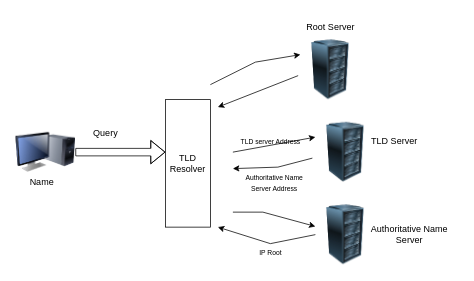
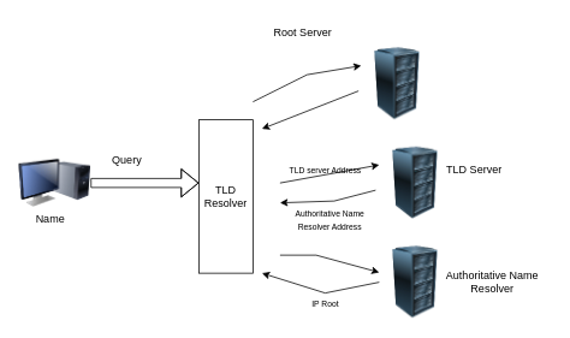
  <mxCell id="0" />
  <mxCell id="1" parent="0" />
  <mxCell id="2" value="" style="image;html=1;image=img/lib/clip_art/computers/Server_Rack_128x128.png" vertex="1" parent="1"><mxGeometry x="400" y="52" width="80" height="80" as="geometry" /></mxCell>
  <mxCell id="3" value="" style="image;html=1;image=img/lib/clip_art/computers/Server_Rack_128x128.png" vertex="1" parent="1"><mxGeometry x="420" y="162" width="80" height="80" as="geometry" /></mxCell>
  <mxCell id="4" value="" style="image;html=1;image=img/lib/clip_art/computers/Server_Rack_128x128.png" vertex="1" parent="1"><mxGeometry x="420" y="272" width="80" height="80" as="geometry" /></mxCell>
  <mxCell id="5" value="TLD Resolver" style="rounded=0;whiteSpace=wrap;html=1;direction=south;" vertex="1" parent="1"><mxGeometry x="220" y="132" width="60" height="170" as="geometry" /></mxCell>
  <mxCell id="6" value="" style="endArrow=classic;html=1;rounded=0;exitX=-0.037;exitY=0.6;exitDx=0;exitDy=0;exitPerimeter=0;" edge="1" parent="1" source="2"><mxGeometry width="50" height="50" relative="1" as="geometry"><mxPoint x="370" y="102" as="sourcePoint" /><mxPoint x="290" y="142" as="targetPoint" /><Array as="points" /></mxGeometry></mxCell>
  <mxCell id="7" value="" style="endArrow=classic;html=1;rounded=0;entryX=0;entryY=0.25;entryDx=0;entryDy=0;" edge="1" parent="1" target="2"><mxGeometry width="50" height="50" relative="1" as="geometry"><mxPoint x="280" y="112" as="sourcePoint" /><mxPoint x="330" y="62" as="targetPoint" /><Array as="points"><mxPoint x="340" y="82" /></Array></mxGeometry></mxCell>
  <mxCell id="8" value="" style="endArrow=classic;html=1;rounded=0;entryX=0;entryY=0.25;entryDx=0;entryDy=0;" edge="1" parent="1" target="3"><mxGeometry width="50" height="50" relative="1" as="geometry"><mxPoint x="310" y="202" as="sourcePoint" /><mxPoint x="430" y="172" as="targetPoint" /><Array as="points" /></mxGeometry></mxCell>
  <mxCell id="9" value="" style="endArrow=classic;html=1;rounded=0;" edge="1" parent="1" target="4"><mxGeometry width="50" height="50" relative="1" as="geometry"><mxPoint x="310" y="282" as="sourcePoint" /><mxPoint x="410" y="262" as="targetPoint" /><Array as="points"><mxPoint x="350" y="282" /></Array></mxGeometry></mxCell>
  <mxCell id="10" value="" style="endArrow=classic;html=1;rounded=0;exitX=-0.05;exitY=0.6;exitDx=0;exitDy=0;exitPerimeter=0;" edge="1" parent="1" source="3"><mxGeometry width="50" height="50" relative="1" as="geometry"><mxPoint x="417" y="192" as="sourcePoint" /><mxPoint x="310" y="224" as="targetPoint" /><Array as="points"><mxPoint x="370" y="222" /></Array></mxGeometry></mxCell>
  <mxCell id="11" value="" style="endArrow=classic;html=1;rounded=0;exitX=0;exitY=0.5;exitDx=0;exitDy=0;" edge="1" parent="1" source="4"><mxGeometry width="50" height="50" relative="1" as="geometry"><mxPoint x="407" y="292" as="sourcePoint" /><mxPoint x="290" y="302" as="targetPoint" /><Array as="points"><mxPoint x="360" y="324" /></Array></mxGeometry></mxCell>
- <mxCell id="12" value="Root Server" style="text;html=1;align=center;verticalAlign=middle;resizable=0;points=[];autosize=1;strokeColor=none;fillColor=none;" vertex="1" parent="1"><mxGeometry x="395" y="20" width="90" height="30" as="geometry" /></mxCell>
+ <mxCell id="12" value="Root Server" style="text;html=1;align=center;verticalAlign=middle;resizable=0;points=[];autosize=1;strokeColor=none;fillColor=none;" vertex="1" parent="1"><mxGeometry x="290" y="20" width="90" height="30" as="geometry" /></mxCell>
  <mxCell id="13" value="TLD Server" style="text;html=1;align=center;verticalAlign=middle;resizable=0;points=[];autosize=1;strokeColor=none;fillColor=none;" vertex="1" parent="1"><mxGeometry x="485" y="172" width="80" height="30" as="geometry" /></mxCell>
- <mxCell id="14" value="Authoritative Name &lt;br&gt;Server" style="text;html=1;align=center;verticalAlign=middle;resizable=0;points=[];autosize=1;strokeColor=none;fillColor=none;" vertex="1" parent="1"><mxGeometry x="480" y="292" width="130" height="40" as="geometry" /></mxCell>
+ <mxCell id="14" value="Authoritative Name &lt;br&gt;Resolver" style="text;html=1;align=center;verticalAlign=middle;resizable=0;points=[];autosize=1;strokeColor=none;fillColor=none;" vertex="1" parent="1"><mxGeometry x="480" y="292" width="130" height="40" as="geometry" /></mxCell>
  <mxCell id="15" value="&lt;font style=&quot;font-size: 9px;&quot;&gt;TLD server Address&lt;/font&gt;" style="text;html=1;align=center;verticalAlign=middle;resizable=0;points=[];autosize=1;strokeColor=none;fillColor=none;" vertex="1" parent="1"><mxGeometry x="310" y="172" width="100" height="30" as="geometry" /></mxCell>
- <mxCell id="16" value="&lt;font style=&quot;font-size: 9px;&quot;&gt;Authoritative Name &lt;br&gt;Server Address&lt;/font&gt;" style="text;html=1;align=center;verticalAlign=middle;resizable=0;points=[];autosize=1;strokeColor=none;fillColor=none;" vertex="1" parent="1"><mxGeometry x="315" y="222" width="100" height="40" as="geometry" /></mxCell>
+ <mxCell id="16" value="&lt;font style=&quot;font-size: 9px;&quot;&gt;Authoritative Name &lt;br&gt;Resolver Address&lt;/font&gt;" style="text;html=1;align=center;verticalAlign=middle;resizable=0;points=[];autosize=1;strokeColor=none;fillColor=none;" vertex="1" parent="1"><mxGeometry x="315" y="222" width="100" height="40" as="geometry" /></mxCell>
  <mxCell id="17" value="&lt;font style=&quot;font-size: 9px;&quot;&gt;IP Root&lt;/font&gt;" style="text;html=1;align=center;verticalAlign=middle;resizable=0;points=[];autosize=1;strokeColor=none;fillColor=none;" vertex="1" parent="1"><mxGeometry x="325" y="320" width="70" height="30" as="geometry" /></mxCell>
  <mxCell id="18" value="" style="image;html=1;image=img/lib/clip_art/computers/Monitor_Tower_128x128.png" vertex="1" parent="1"><mxGeometry x="20" y="162" width="80" height="80" as="geometry" /></mxCell>
  <mxCell id="19" value="Name" style="text;html=1;align=center;verticalAlign=middle;resizable=0;points=[];autosize=1;strokeColor=none;fillColor=none;" vertex="1" parent="1"><mxGeometry x="20" y="227" width="70" height="30" as="geometry" /></mxCell>
  <mxCell id="20" value="" style="shape=flexArrow;endArrow=classic;html=1;rounded=0;" edge="1" parent="1" source="18"><mxGeometry width="50" height="50" relative="1" as="geometry"><mxPoint x="450" y="222" as="sourcePoint" /><mxPoint x="220" y="202" as="targetPoint" /><Array as="points"><mxPoint x="200" y="202" /></Array></mxGeometry></mxCell>
  <mxCell id="21" value="Query" style="text;html=1;align=center;verticalAlign=middle;resizable=0;points=[];autosize=1;strokeColor=none;fillColor=none;" vertex="1" parent="1"><mxGeometry x="110" y="162" width="60" height="30" as="geometry" /></mxCell>
